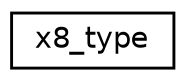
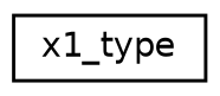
  digraph {
    rankdir=LR
-   n1 [color=black fillcolor=white fontname=Helvetica fontsize=10 height=0.2 label=x8_type shape=record style=filled width=0.4]
+   n1 [color=black fillcolor=white fontname=Helvetica fontsize=10 height=0.2 label=x1_type shape=record style=filled width=0.4]
  }
